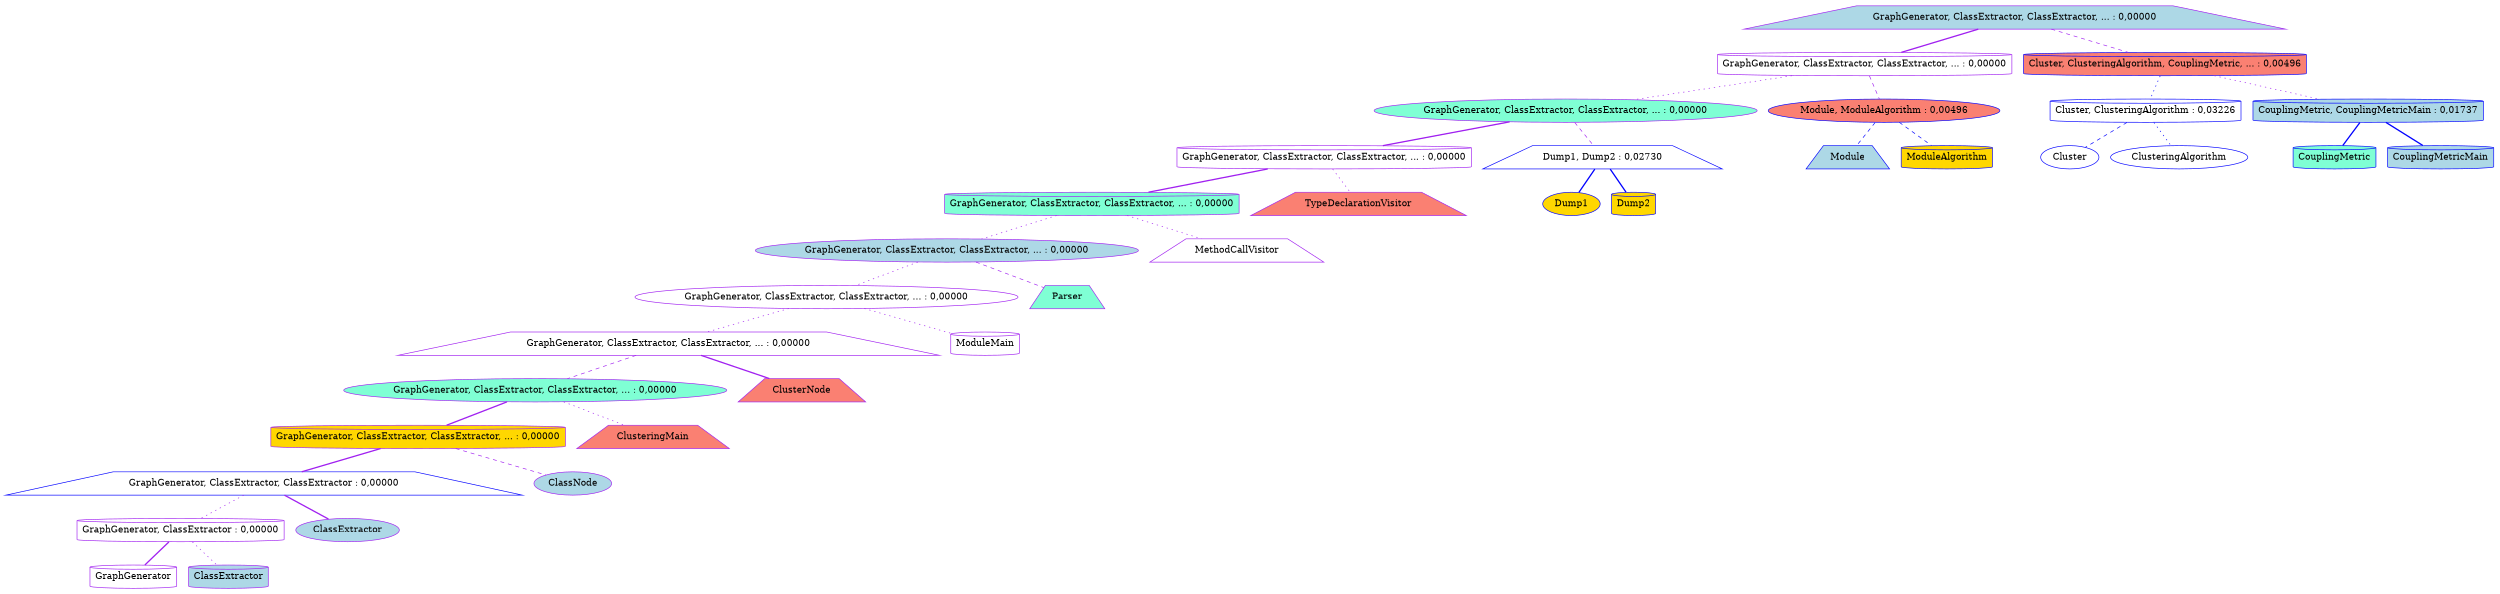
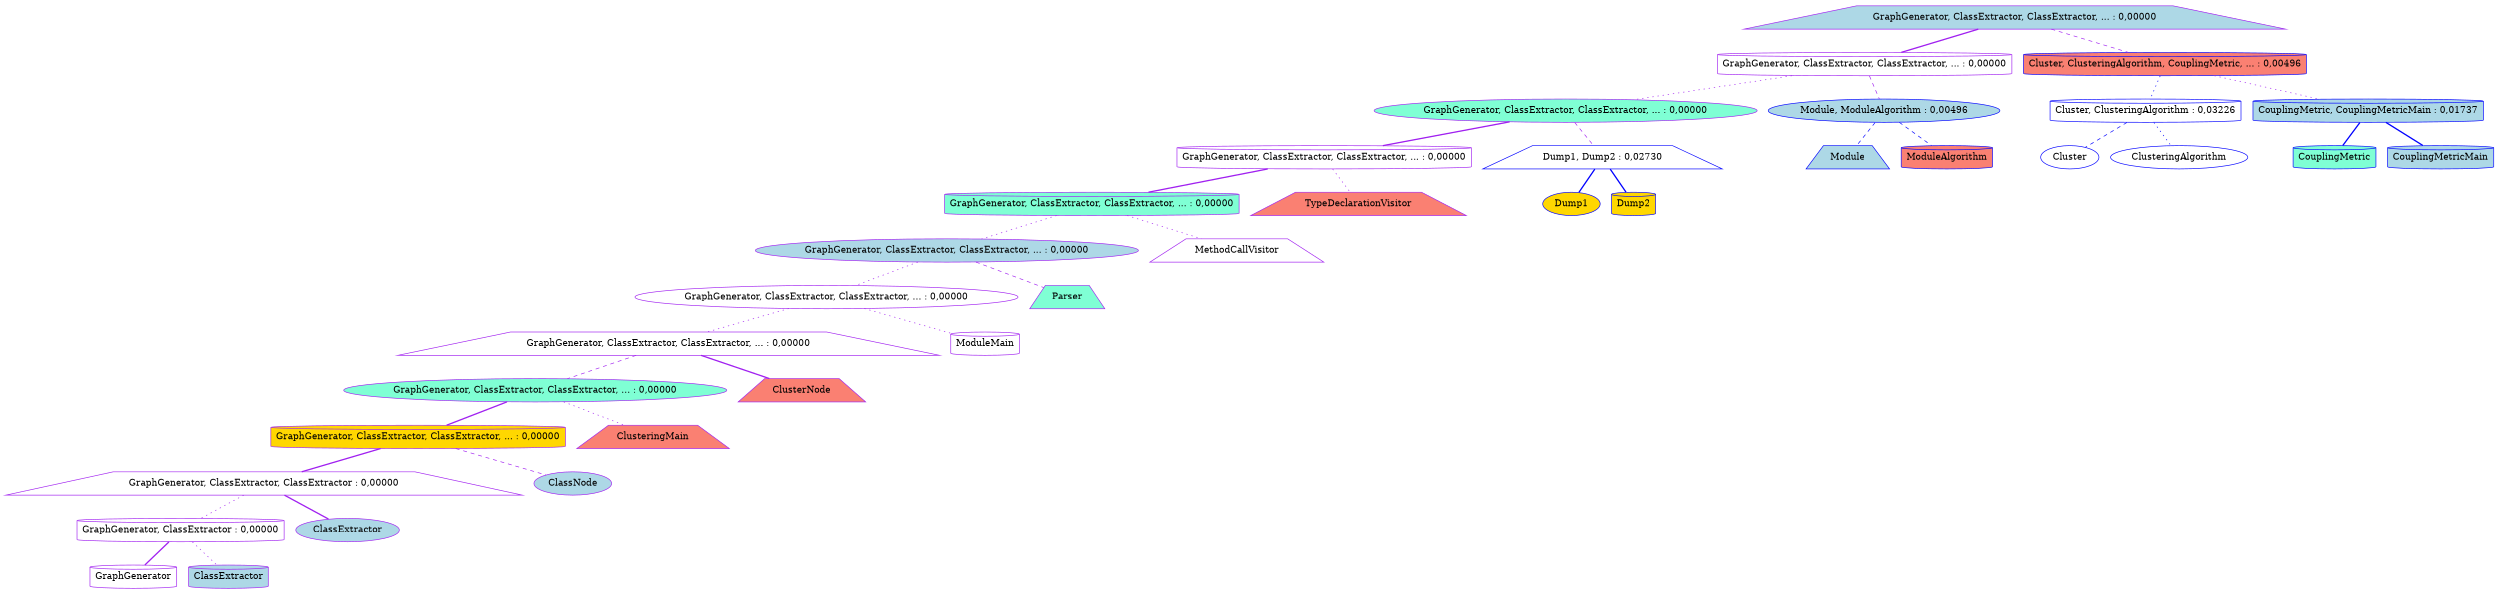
  digraph {
    node [color=purple fillcolor=white shape=cylinder style=filled]
    edge [color=purple dir=none style=dotted]
    n1 [fillcolor=lightblue label="GraphGenerator, ClassExtractor, ClassExtractor, ... : 0,00000" shape=trapezium]
    n2 [label="GraphGenerator, ClassExtractor, ClassExtractor, ... : 0,00000"]
    n3 [color=blue fillcolor=salmon label="Cluster, ClusteringAlgorithm, CouplingMetric, ... : 0,00496"]
    n4 [fillcolor=aquamarine label="GraphGenerator, ClassExtractor, ClassExtractor, ... : 0,00000" shape=ellipse]
-   n5 [color=blue fillcolor=salmon label="Module, ModuleAlgorithm : 0,00496" shape=ellipse]
+   n5 [color=blue fillcolor=lightblue label="Module, ModuleAlgorithm : 0,00496" shape=ellipse]
    n6 [color=blue label="Cluster, ClusteringAlgorithm : 0,03226"]
    n7 [color=blue fillcolor=lightblue label="CouplingMetric, CouplingMetricMain : 0,01737"]
    n8 [label="GraphGenerator, ClassExtractor, ClassExtractor, ... : 0,00000"]
    n9 [color=blue label="Dump1, Dump2 : 0,02730" shape=trapezium]
    n10 [color=blue fillcolor=lightblue label=Module shape=trapezium]
-   n11 [color=blue fillcolor=gold label=ModuleAlgorithm]
+   n11 [color=blue fillcolor=salmon label=ModuleAlgorithm]
    n12 [fillcolor=aquamarine label="GraphGenerator, ClassExtractor, ClassExtractor, ... : 0,00000"]
    n13 [fillcolor=salmon label=TypeDeclarationVisitor shape=trapezium]
    n14 [color=blue fillcolor=gold label=Dump1 shape=ellipse]
    n15 [color=blue fillcolor=gold label=Dump2]
    n16 [fillcolor=lightblue label="GraphGenerator, ClassExtractor, ClassExtractor, ... : 0,00000" shape=ellipse]
    n17 [label=MethodCallVisitor shape=trapezium]
    n18 [label="GraphGenerator, ClassExtractor, ClassExtractor, ... : 0,00000" shape=ellipse]
    n19 [fillcolor=aquamarine label=Parser shape=trapezium]
    n20 [label="GraphGenerator, ClassExtractor, ClassExtractor, ... : 0,00000" shape=trapezium]
    n21 [label=ModuleMain]
    n22 [fillcolor=aquamarine label="GraphGenerator, ClassExtractor, ClassExtractor, ... : 0,00000" shape=ellipse]
    n23 [fillcolor=salmon label=ClusterNode shape=trapezium]
    n24 [fillcolor=gold label="GraphGenerator, ClassExtractor, ClassExtractor, ... : 0,00000"]
    n25 [fillcolor=salmon label=ClusteringMain shape=trapezium]
-   n26 [color=blue label="GraphGenerator, ClassExtractor, ClassExtractor : 0,00000" shape=trapezium]
+   n26 [label="GraphGenerator, ClassExtractor, ClassExtractor : 0,00000" shape=trapezium]
    n27 [fillcolor=lightblue label=ClassNode shape=ellipse]
    n28 [label="GraphGenerator, ClassExtractor : 0,00000"]
    n29 [fillcolor=lightblue label=ClassExtractor shape=ellipse]
    n30 [label=GraphGenerator]
    n31 [fillcolor=lightblue label=ClassExtractor]
    n32 [color=blue label=Cluster shape=ellipse]
    n33 [color=blue label=ClusteringAlgorithm shape=ellipse]
    n34 [color=blue fillcolor=aquamarine label=CouplingMetric]
    n35 [color=blue fillcolor=lightblue label=CouplingMetricMain]
    n1 -> n2 [style=bold]
    n1 -> n3 [style=dashed]
    n2 -> n4
    n2 -> n5 [style=dashed]
    n3 -> n6 [color=blue]
    n3 -> n7
    n4 -> n8 [style=bold]
    n4 -> n9 [style=dashed]
    n5 -> n10 [color=blue style=dashed]
    n5 -> n11 [color=blue style=dashed]
    n6 -> n32 [color=blue style=dashed]
    n6 -> n33 [color=blue]
    n7 -> n34 [color=blue style=bold]
    n7 -> n35 [color=blue style=bold]
    n8 -> n12 [style=bold]
    n8 -> n13
    n9 -> n14 [color=blue style=bold]
    n9 -> n15 [color=blue style=bold]
    n12 -> n16
    n12 -> n17
    n16 -> n18
    n16 -> n19 [style=dashed]
    n18 -> n20
    n18 -> n21
    n20 -> n22 [style=dashed]
    n20 -> n23 [style=bold]
    n22 -> n24 [style=bold]
    n22 -> n25
    n24 -> n26 [style=bold]
    n24 -> n27 [style=dashed]
    n26 -> n28
    n26 -> n29 [style=bold]
    n28 -> n30 [style=bold]
    n28 -> n31
  }
